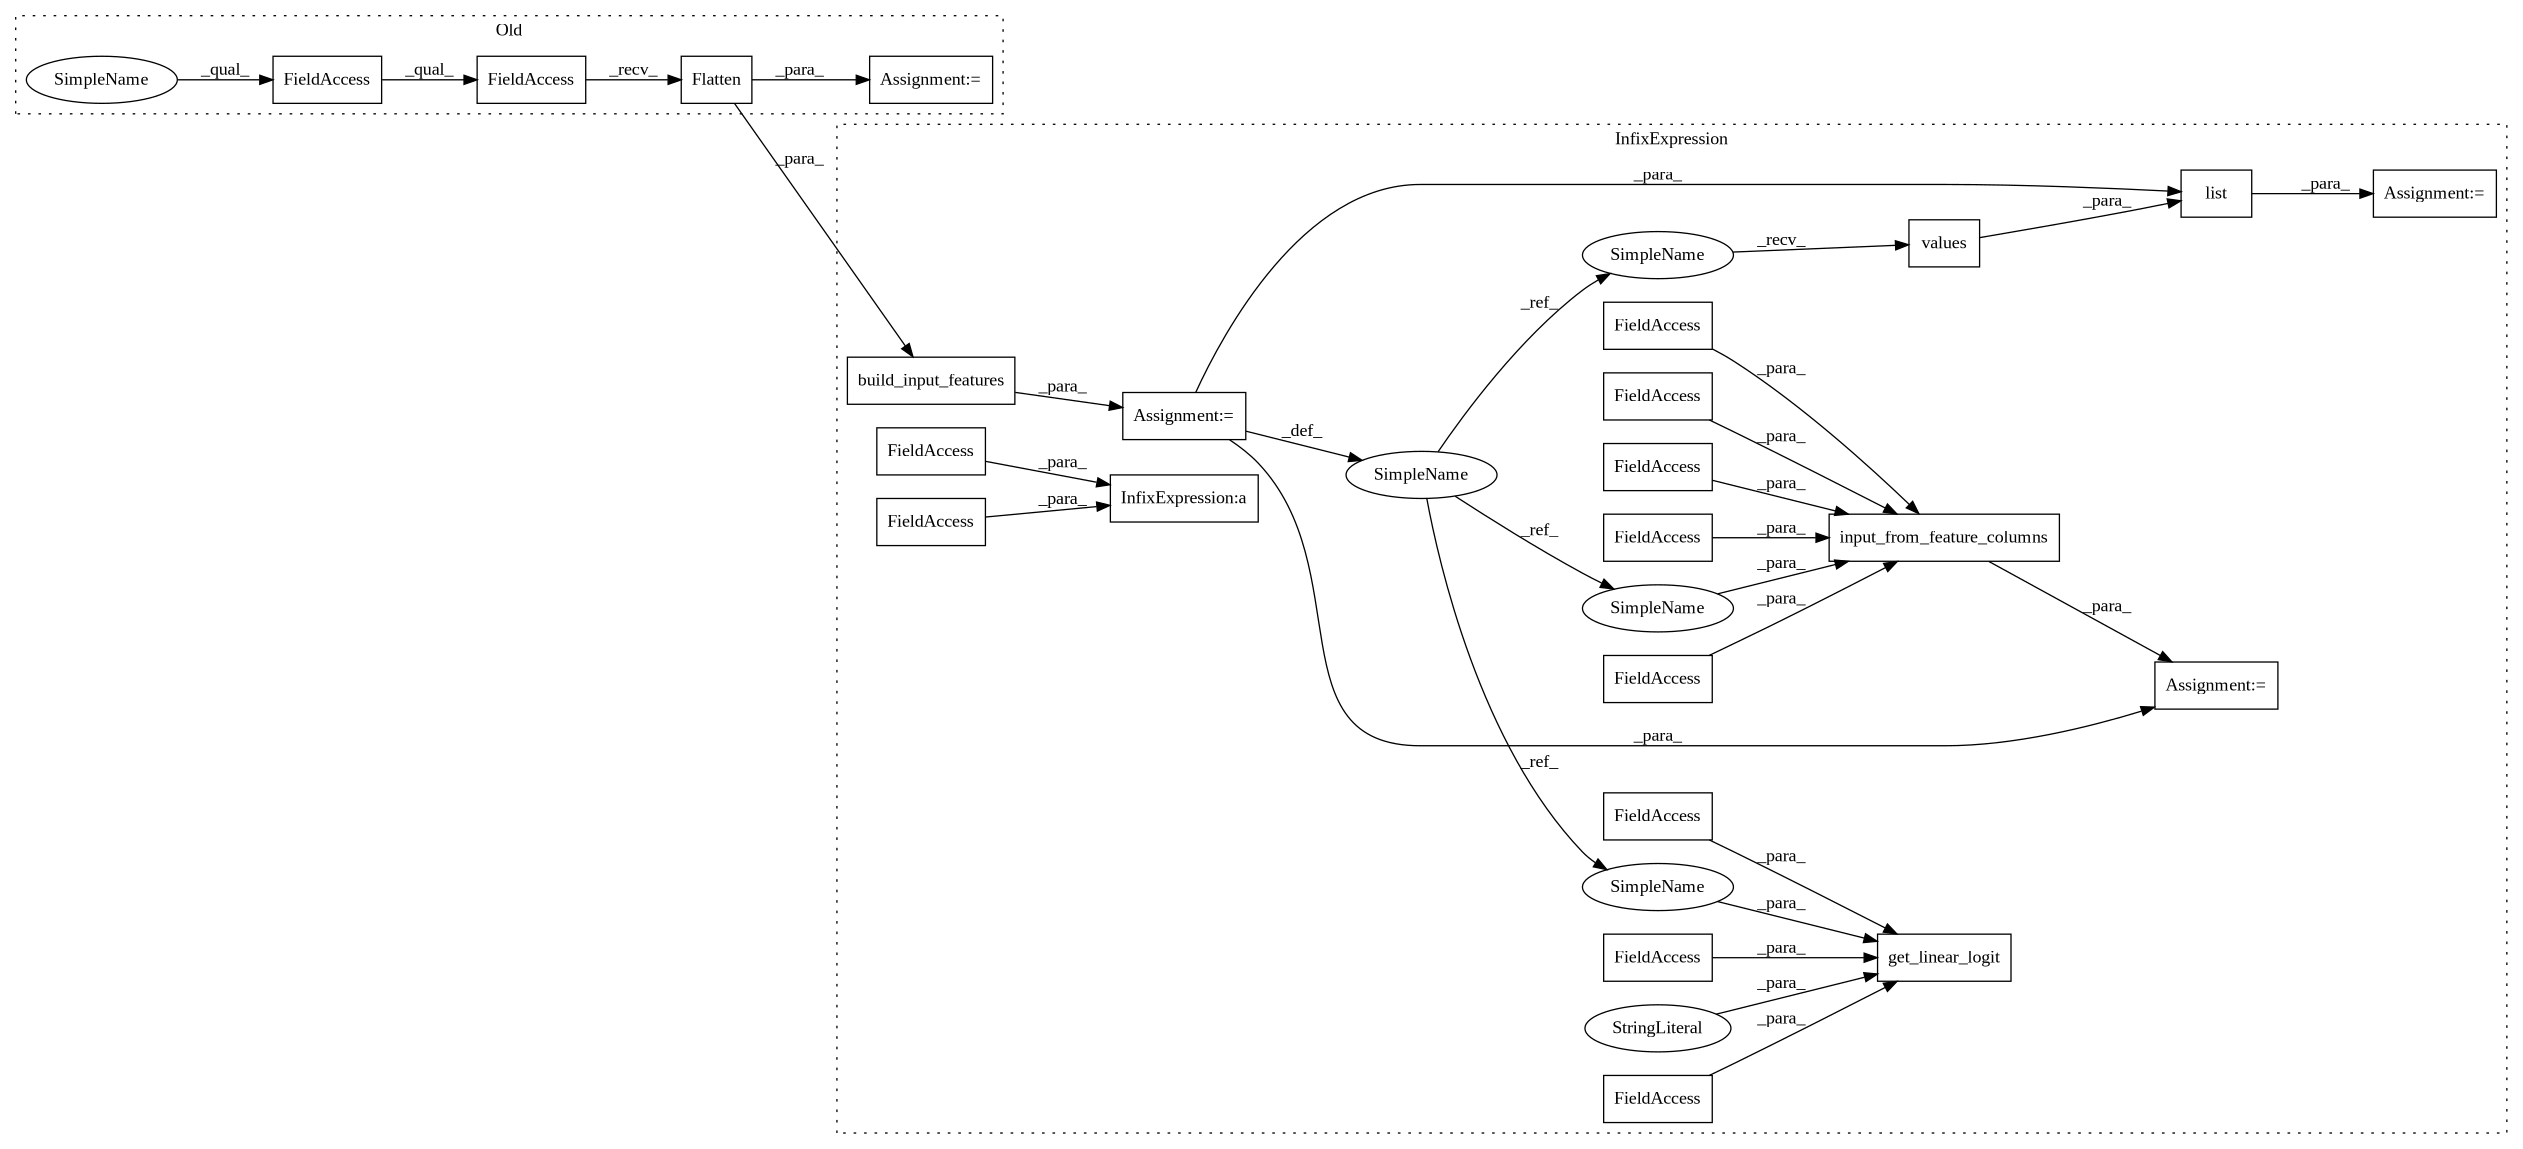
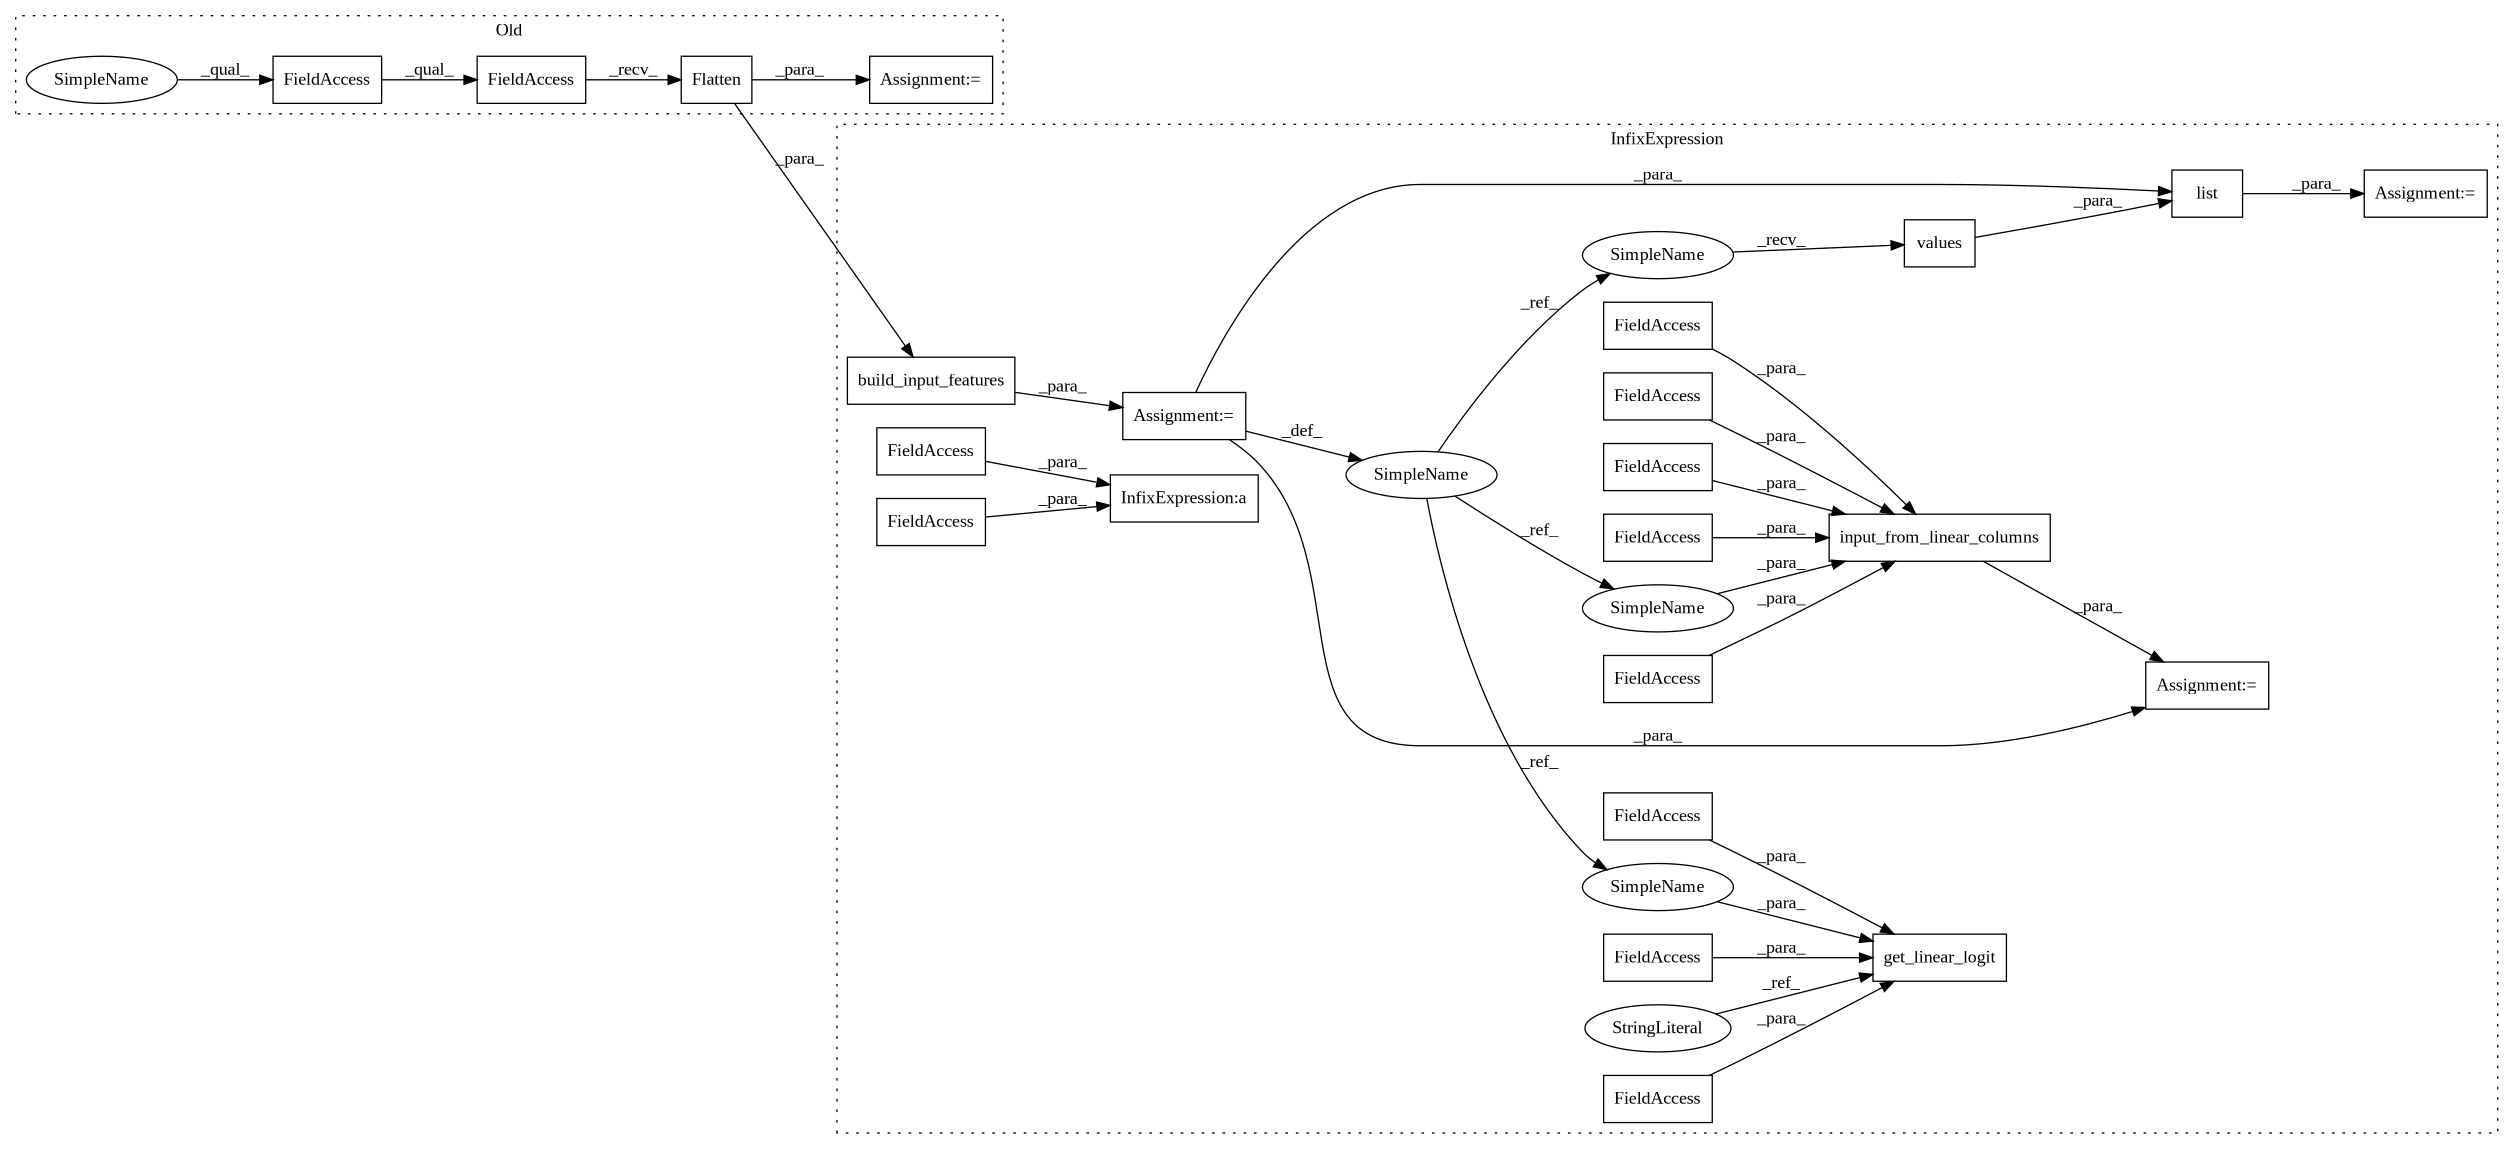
  digraph {
    fontname="Liberation Serif"
    rankdir=LR
    node [a=22 fontname="Liberation Serif" l=8 s=876 shape=box]
    edge [fontname="Liberation Serif"]
    n1 [l=16 label=FieldAccess]
    n2 [l=23 label=FieldAccess]
    n3 [a=32 l="8,1" label=Flatten s="900,933"]
    n4 [a=7 l=1 label="Assignment:=" s=875]
    n5 [a=42 l=10 label=SimpleName shape=ellipse]
-   n6 [a=32 l="27,1" label=input_from_feature_columns s="678,779"]
+   n6 [a=32 l="27,1" label=input_from_linear_columns s="678,779"]
    n7 [l=4 label=FieldAccess s=775]
    n8 [a=32 l="21,1" label=build_input_features s="508,573"]
    n9 [l=16 label=FieldAccess s=749]
    n10 [l=19 label=FieldAccess s=714]
    n11 [l=14 label=FieldAccess s=734]
    n12 [label=FieldAccess s=766]
    n13 [a=32 label=values s=606]
    n14 [a=42 label=SimpleName s=499 shape=ellipse]
    n15 [a=32 l="5,1" label=list s="592,614"]
    n16 [a=7 l=2 label="Assignment:=" s=676]
    n17 [a=7 l=1 label="Assignment:=" s=591]
    n18 [a=7 l=1 label="Assignment:=" s=507]
    n19 [a=27 l=3 label="InfixExpression:a" s=551]
    n20 [l=22 label=FieldAccess s=529]
    n21 [l=19 label=FieldAccess s=554]
    n22 [a=32 l="17,1" label=get_linear_logit s="799,884"]
    n23 [label=FieldAccess s=862]
    n24 [l=4 label=FieldAccess s=871]
    n25 [l=22 label=FieldAccess s=825]
    n26 [a=45 label=StringLiteral shape=ellipse]
    n27 [a=42 label=SimpleName s=705 shape=ellipse]
    n28 [a=42 label=SimpleName s=597 shape=ellipse]
    n29 [a=42 label=SimpleName s=816 shape=ellipse]
    subgraph cluster_1 {
      label=Old
      style=dotted
      n1
      n2
      n3
      n4
      n5
    }
    subgraph cluster_2 {
      label=InfixExpression
      style=dotted
      n6
      n7
      n8
      n9
      n10
      n11
      n12
      n13
      n14
      n15
      n16
      n17
      n18
      n19
      n20
      n21
      n22
      n23
      n24
      n25
      n26
      n27
      n28
      n29
    }
    n1 -> n2 [label=_qual_]
    n2 -> n3 [label=_recv_]
    n3 -> n4 [label=_para_]
    n3 -> n8 [label=_para_]
    n5 -> n1 [label=_qual_]
    n6 -> n16 [label=_para_]
    n7 -> n6 [label=_para_]
    n8 -> n18 [label=_para_]
    n9 -> n6 [label=_para_]
    n10 -> n6 [label=_para_]
    n11 -> n6 [label=_para_]
    n12 -> n6 [label=_para_]
    n13 -> n15 [label=_para_]
    n14 -> n27 [label=_ref_]
    n14 -> n28 [label=_ref_]
    n14 -> n29 [label=_ref_]
    n15 -> n17 [label=_para_]
    n18 -> n14 [label=_def_]
    n18 -> n15 [label=_para_]
    n18 -> n16 [label=_para_]
    n20 -> n19 [label=_para_]
    n21 -> n19 [label=_para_]
    n23 -> n22 [label=_para_]
    n24 -> n22 [label=_para_]
    n25 -> n22 [label=_para_]
-   n26 -> n22 [label=_para_]
+   n26 -> n22 [label=_ref_]
    n27 -> n6 [label=_para_]
    n28 -> n13 [label=_recv_]
    n29 -> n22 [label=_para_]
  }
